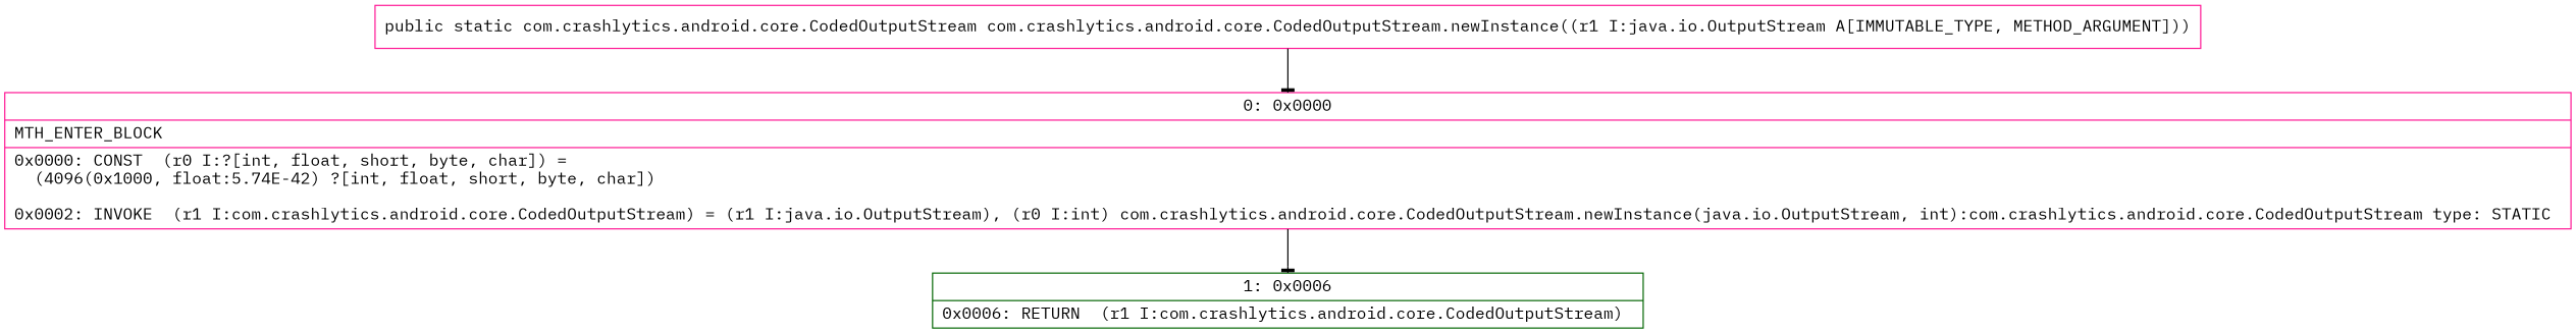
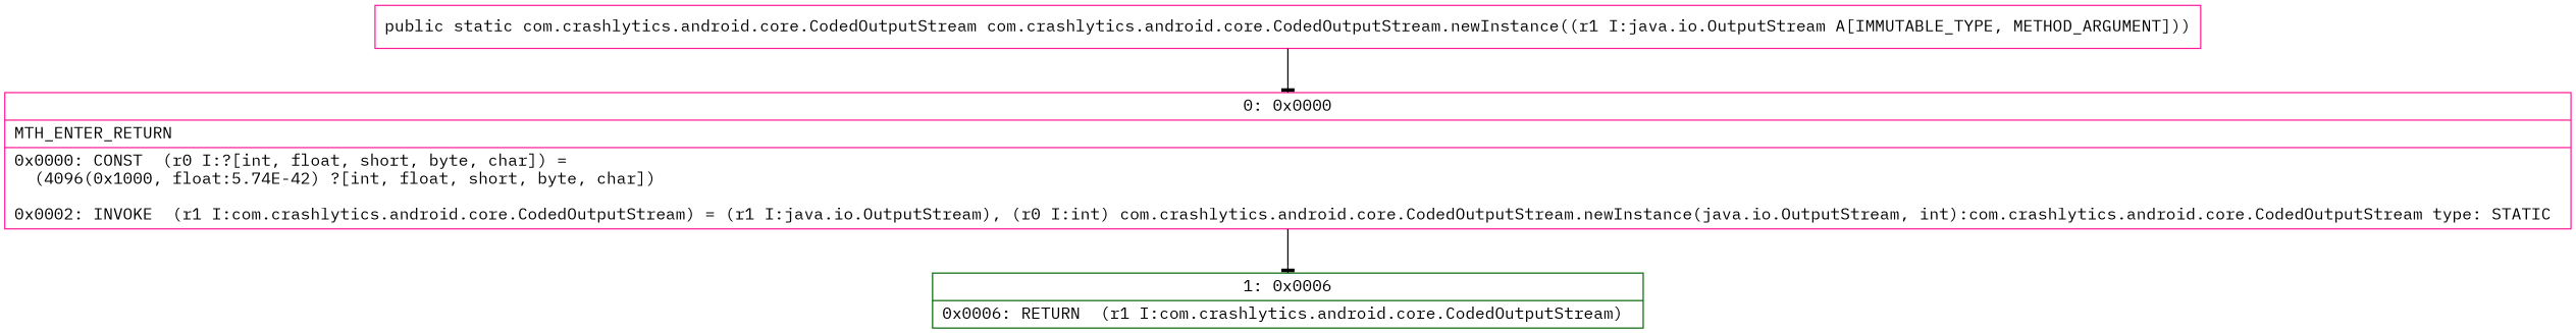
  digraph {
    fontname="IBM Plex Mono"
    node [shape=record color=deeppink fontname="IBM Plex Mono"]
    edge [style=solid arrowhead=tee fontname="IBM Plex Mono"]
-   n1 [label="{0\:\ 0x0000|MTH_ENTER_BLOCK\l|0x0000: CONST  (r0 I:?[int, float, short, byte, char]) = \l  (4096(0x1000, float:5.74E\-42) ?[int, float, short, byte, char])\l \l0x0002: INVOKE  (r1 I:com.crashlytics.android.core.CodedOutputStream) = (r1 I:java.io.OutputStream), (r0 I:int) com.crashlytics.android.core.CodedOutputStream.newInstance(java.io.OutputStream, int):com.crashlytics.android.core.CodedOutputStream type: STATIC \l}"]
+   n1 [label="{0\:\ 0x0000|MTH_ENTER_RETURN\l|0x0000: CONST  (r0 I:?[int, float, short, byte, char]) = \l  (4096(0x1000, float:5.74E\-42) ?[int, float, short, byte, char])\l \l0x0002: INVOKE  (r1 I:com.crashlytics.android.core.CodedOutputStream) = (r1 I:java.io.OutputStream), (r0 I:int) com.crashlytics.android.core.CodedOutputStream.newInstance(java.io.OutputStream, int):com.crashlytics.android.core.CodedOutputStream type: STATIC \l}"]
    n2 [label="{1\:\ 0x0006|0x0006: RETURN  (r1 I:com.crashlytics.android.core.CodedOutputStream) \l}" color=darkgreen]
    n3 [label="{public static com.crashlytics.android.core.CodedOutputStream com.crashlytics.android.core.CodedOutputStream.newInstance((r1 I:java.io.OutputStream A[IMMUTABLE_TYPE, METHOD_ARGUMENT])) }"]
    n1 -> n2
    n3 -> n1
  }
